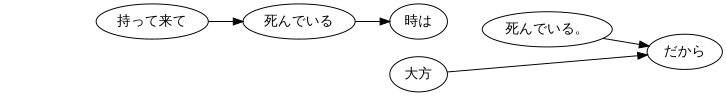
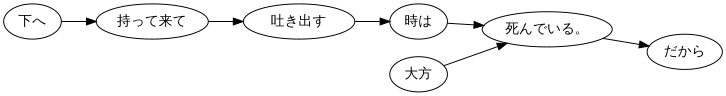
  digraph {
    fontname="DejaVu Sans"
    rankdir=LR
    node [fontname="DejaVu Sans"]
    edge [fontname="DejaVu Sans"]
    n1 [label="だから"]
    n2 [label="死んでいる。"]
+   n3 [label="下へ"]
    n4 [label="持って来て"]
-   n5 [label="死んでいる"]
+   n5 [label="吐き出す"]
    n6 [label="時は"]
    n7 [label="大方"]
    n2 -> n1
+   n3 -> n4
    n4 -> n5
    n5 -> n6
-   n7 -> n1
+   n6 -> n2
+   n7 -> n2
  }
